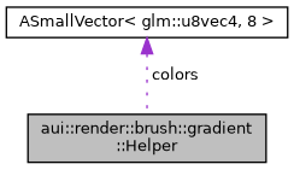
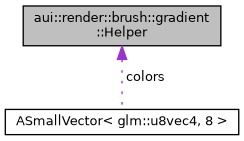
  digraph {
    node [color=black fontname=Helvetica fontsize=10 shape=record style=filled]
    n1 [fillcolor=grey75 fontcolor=black height=0.2 label="aui::render::brush::gradient\l::Helper" width=0.4]
    n2 [fillcolor=white height=0.2 label="ASmallVector\< glm::u8vec4, 8 \>" width=0.4]
-   n2 -> n1 [color=darkorchid3 dir=back fontname=Helvetica fontsize=10 label=" colors" labelfontname=Helvetica labelfontsize=10 style=dotted]
+   n1 -> n2 [color=darkorchid3 dir=back fontname=Helvetica fontsize=10 label=" colors" labelfontname=Helvetica labelfontsize=10 style=dotted]
  }
